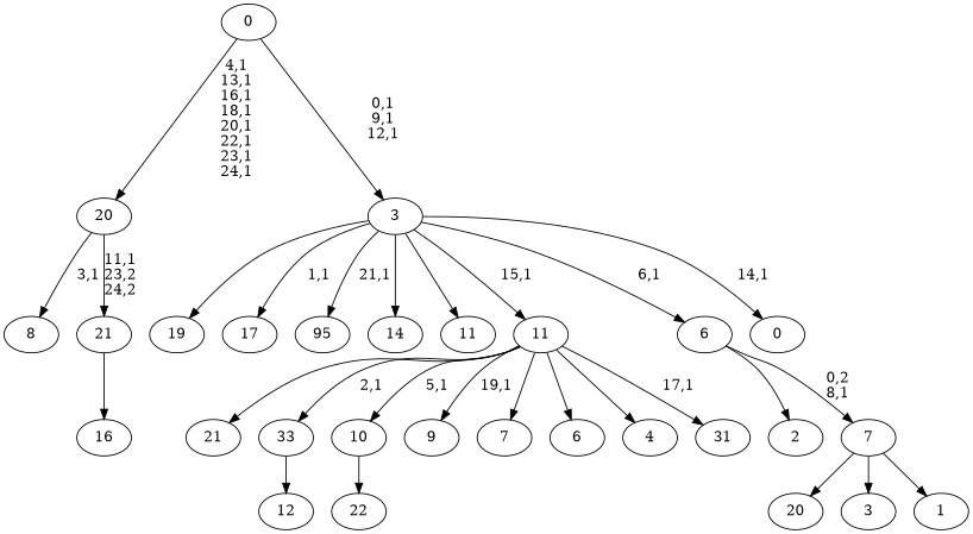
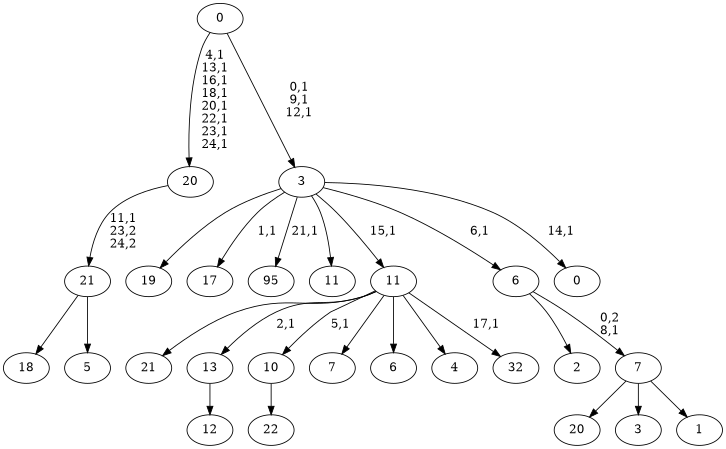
  digraph {
    fontname="DejaVu Serif"
    node [fontname="DejaVu Serif"]
    edge [fontname="DejaVu Serif"]
    n1 [label=22]
    n2 [label=21]
    n3 [label=20]
    n4 [label=19]
-   n5 [label=16]
+   n5 [label=18]
    n6 [label=17]
    n7 [label=95]
-   n8 [label=14]
-   n9 [label=33]
+   n9 [label=13]
    n10 [label=12]
    n11 [label=11]
    n12 [label=10]
-   n13 [label=9]
-   n14 [label=8]
    n15 [label=7]
    n16 [label=6]
+   n17 [label=5]
    21
    20
    n20 [label=4]
    11
-   32 [label=31]
+   32
    n23 [label=3]
    n24 [label=2]
    n25 [label=1]
    7
    6
    n28 [label=0]
    3
    0
    n9 -> n10
    n12 -> n1
    21 -> n5
-   20 -> n14 [label="3,1"]
+   21 -> n17
    20 -> 21 [label="11,1\n23,2\n24,2"]
    11 -> n2
    11 -> n9 [label="2,1"]
    11 -> n12 [label="5,1"]
-   11 -> n13 [label="19,1"]
    11 -> n15
    11 -> n16
    11 -> n20
    11 -> 32 [label="17,1"]
    7 -> n3
    7 -> n23
    7 -> n25
    6 -> n24
    6 -> 7 [label="0,2\n8,1"]
    3 -> n4
    3 -> n6 [label="1,1"]
    3 -> n7 [label="21,1"]
-   3 -> n8
    3 -> n11
    3 -> 11 [label="15,1"]
    3 -> 6 [label="6,1"]
    3 -> n28 [label="14,1"]
    0 -> 20 [label="4,1\n13,1\n16,1\n18,1\n20,1\n22,1\n23,1\n24,1"]
    0 -> 3 [label="0,1\n9,1\n12,1"]
  }
